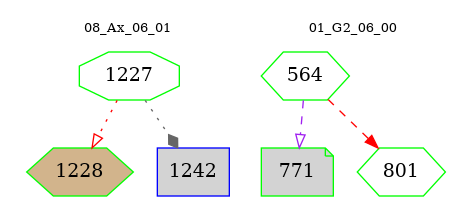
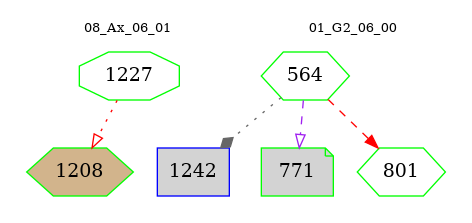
  digraph {
    node [color=green fillcolor=white shape=hexagon style=filled]
    edge [arrowhead=onormal color=red style=dotted]
    n1 [label=1227 shape=octagon]
-   n2 [fillcolor=tan label=1228]
+   n2 [fillcolor=tan label=1208]
    n3 [color=blue fillcolor=lightgrey label=1242 shape=box]
    n4 [label=564]
    n5 [fillcolor=lightgrey label=771 shape=note]
    n6 [label=801]
    subgraph cluster_1 {
      color=white
      fontsize=10
      label="08_Ax_06_01"
      n1
      n2
      n3
    }
    subgraph cluster_2 {
      color=white
      fontsize=10
      label="01_G2_06_00"
      n4
      n5
      n6
    }
    n1 -> n2
-   n1 -> n3 [arrowhead=diamond color=gray40]
+   n4 -> n3 [arrowhead=diamond color=gray40]
    n4 -> n5 [color=purple style=dashed]
    n4 -> n6 [arrowhead=normal style=dashed]
  }
